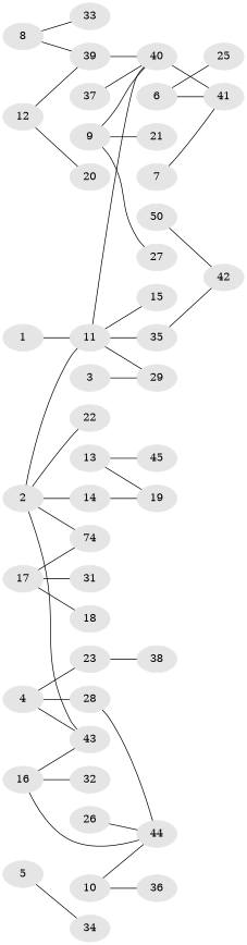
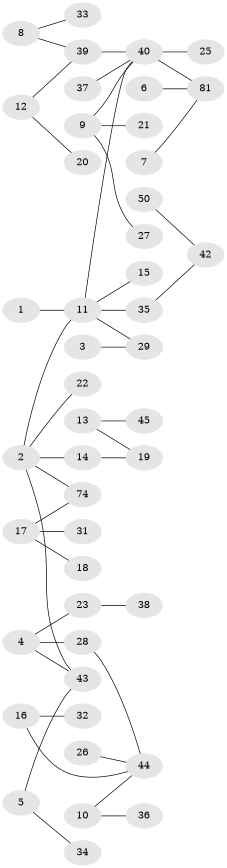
  graph {
    rankdir=LR
    node [color=gray90 style=filled]
    edge [weight=1.0]
    1
    11
    35
    40
    15
    29
    2
    14
    22
    n10 [label=74]
    43
    19
    3
    42
    4
    23
    28
    38
    44
    5
    34
    6
    25
-   41
+   41 [label=81]
    7
    8
    33
    39
    9
    21
    27
    10
    36
    12
    20
    13
    45
    16
    32
    17
    18
    31
    26
    n44 [label=50]
    37
    1 -- 11
    11 -- 35
    11 -- 40
    11 -- 15
    11 -- 29
    35 -- 42
    40 -- 41
    2 -- 11
    2 -- 14
    2 -- 22
    2 -- n10
    2 -- 43
    14 -- 19
    3 -- 29
    4 -- 43
    4 -- 23
    4 -- 28
    23 -- 38
    28 -- 44
-   16 -- 43
+   5 -- 43
    5 -- 34
-   6 -- 25
+   40 -- 25
    6 -- 41
    7 -- 41
    8 -- 33
    8 -- 39
    39 -- 40
    9 -- 40
    9 -- 21
    9 -- 27
    10 -- 44
    10 -- 36
    12 -- 39
    12 -- 20
    13 -- 19
    13 -- 45
    16 -- 44
    16 -- 32
    17 -- n10
    17 -- 18
    17 -- 31
    26 -- 44
    n44 -- 42
    37 -- 40
  }
